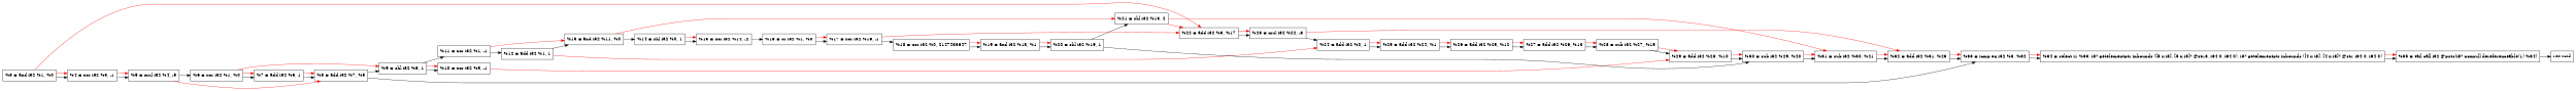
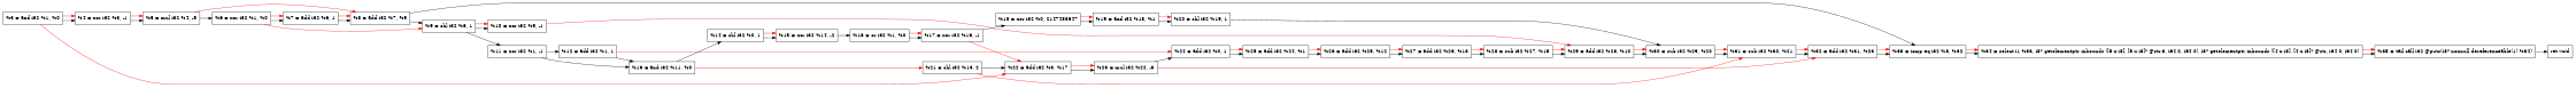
  digraph {
    rankdir=LR
    node [shape=record]
    n1 [label="  %3 = and i32 %1, %0"]
    n2 [label="  %4 = xor i32 %3, -1"]
    n3 [label="  %22 = add i32 %3, %17"]
    n4 [label="  %5 = mul i32 %4, -5"]
    n5 [label="  %23 = mul i32 %22, -3"]
    n6 [label="  %6 = xor i32 %1, %0"]
    n7 [label="  %8 = add i32 %7, %5"]
    n8 [label="  %7 = add i32 %6, 1"]
    n9 [label="  %9 = shl i32 %6, 1"]
    n10 [label="  %33 = icmp eq i32 %8, %32"]
    n11 [label="  %10 = xor i32 %9, -1"]
    n12 [label="  %11 = xor i32 %1, -1"]
    n13 [label="  %34 = select i1 %33, i8* getelementptr inbounds ([5 x i8], [5 x i8]* @str.3, i64 0, i64 0), i8* getelementptr inbounds ([4 x i8], [4 x i8]* @str, i64 0, i64 0)"]
    n14 [label="  %29 = add i32 %28, %10"]
    n15 [label="  %12 = add i32 %1, 1"]
    n16 [label="  %13 = and i32 %11, %0"]
    n17 [label="  %30 = sub i32 %29, %20"]
    n18 [label="  %24 = add i32 %0, 1"]
    n19 [label="  %14 = shl i32 %0, 1"]
    n20 [label="  %21 = shl i32 %13, 2"]
    n21 [label="  %26 = add i32 %25, %12"]
    n22 [label="  %27 = add i32 %26, %13"]
    n23 [label="  %15 = xor i32 %14, -2"]
    n24 [label="  %31 = sub i32 %30, %21"]
    n25 [label="  %28 = sub i32 %27, %15"]
    n26 [label="  %16 = or i32 %1, %0"]
    n27 [label="  %17 = xor i32 %16, -1"]
    n28 [label="  %18 = xor i32 %0, 2147483647"]
    n29 [label="  %19 = and i32 %18, %1"]
    n30 [label="  %20 = shl i32 %19, 1"]
    n31 [label="  %32 = add i32 %31, %23"]
    n32 [label="  %25 = add i32 %24, %1"]
    n33 [label="  %35 = tail call i32 @puts(i8* nonnull dereferenceable(1) %34)"]
    n34 [label="  ret void"]
    n1 -> n2
    n1 -> n2 [color=red]
    n1 -> n3 [color=red]
    n2 -> n4
    n2 -> n4 [color=red]
    n3 -> n5
    n3 -> n5 [color=red]
    n4 -> n6
    n4 -> n7 [color=red]
    n5 -> n18
    n5 -> n31 [color=red]
    n6 -> n8
    n6 -> n8 [color=red]
    n6 -> n9 [color=red]
    n7 -> n9
    n7 -> n10 [color=black]
    n8 -> n7
    n8 -> n7 [color=red]
    n9 -> n11
    n9 -> n11 [color=red]
    n9 -> n12
    n10 -> n13
    n10 -> n13 [color=red]
    n11 -> n14 [color=red]
    n12 -> n15
-   n12 -> n16 [color=red]
+   n12 -> n16 [color=black]
    n13 -> n33
    n13 -> n33 [color=red]
    n14 -> n17
    n14 -> n17 [color=red]
    n15 -> n16
    n15 -> n18 [color=red]
    n16 -> n19
    n16 -> n20 [color=red]
    n17 -> n24
    n17 -> n24 [color=red]
    n18 -> n32
    n18 -> n32 [color=red]
    n19 -> n23
    n19 -> n23 [color=red]
-   n20 -> n3 [color=red]
+   n20 -> n3
    n20 -> n24 [color=red]
    n21 -> n22
    n21 -> n22 [color=red]
    n22 -> n25
    n22 -> n25 [color=red]
    n23 -> n26
    n24 -> n31
    n24 -> n31 [color=red]
    n25 -> n14
    n25 -> n14 [color=red]
    n26 -> n27
    n26 -> n27 [color=red]
    n27 -> n3 [color=red]
    n27 -> n28
    n28 -> n29
    n28 -> n29 [color=red]
    n29 -> n30
    n29 -> n30 [color=red]
    n30 -> n17 [color=black]
-   n30 -> n20
    n31 -> n10
    n31 -> n10 [color=red]
    n32 -> n21
    n32 -> n21 [color=red]
    n33 -> n34
  }
